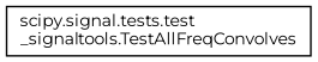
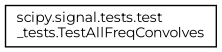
  digraph {
    rankdir=LR
    fontname=Montserrat
-   n1 [color=black fillcolor=white fontname=Montserrat fontsize=10 height=0.2 label="scipy.signal.tests.test\l_signaltools.TestAllFreqConvolves" shape=box style=filled width=0.4]
+   n1 [color=black fillcolor=white fontname=Montserrat fontsize=10 height=0.2 label="scipy.signal.tests.test\l_tests.TestAllFreqConvolves" shape=box style=filled width=0.4]
  }
